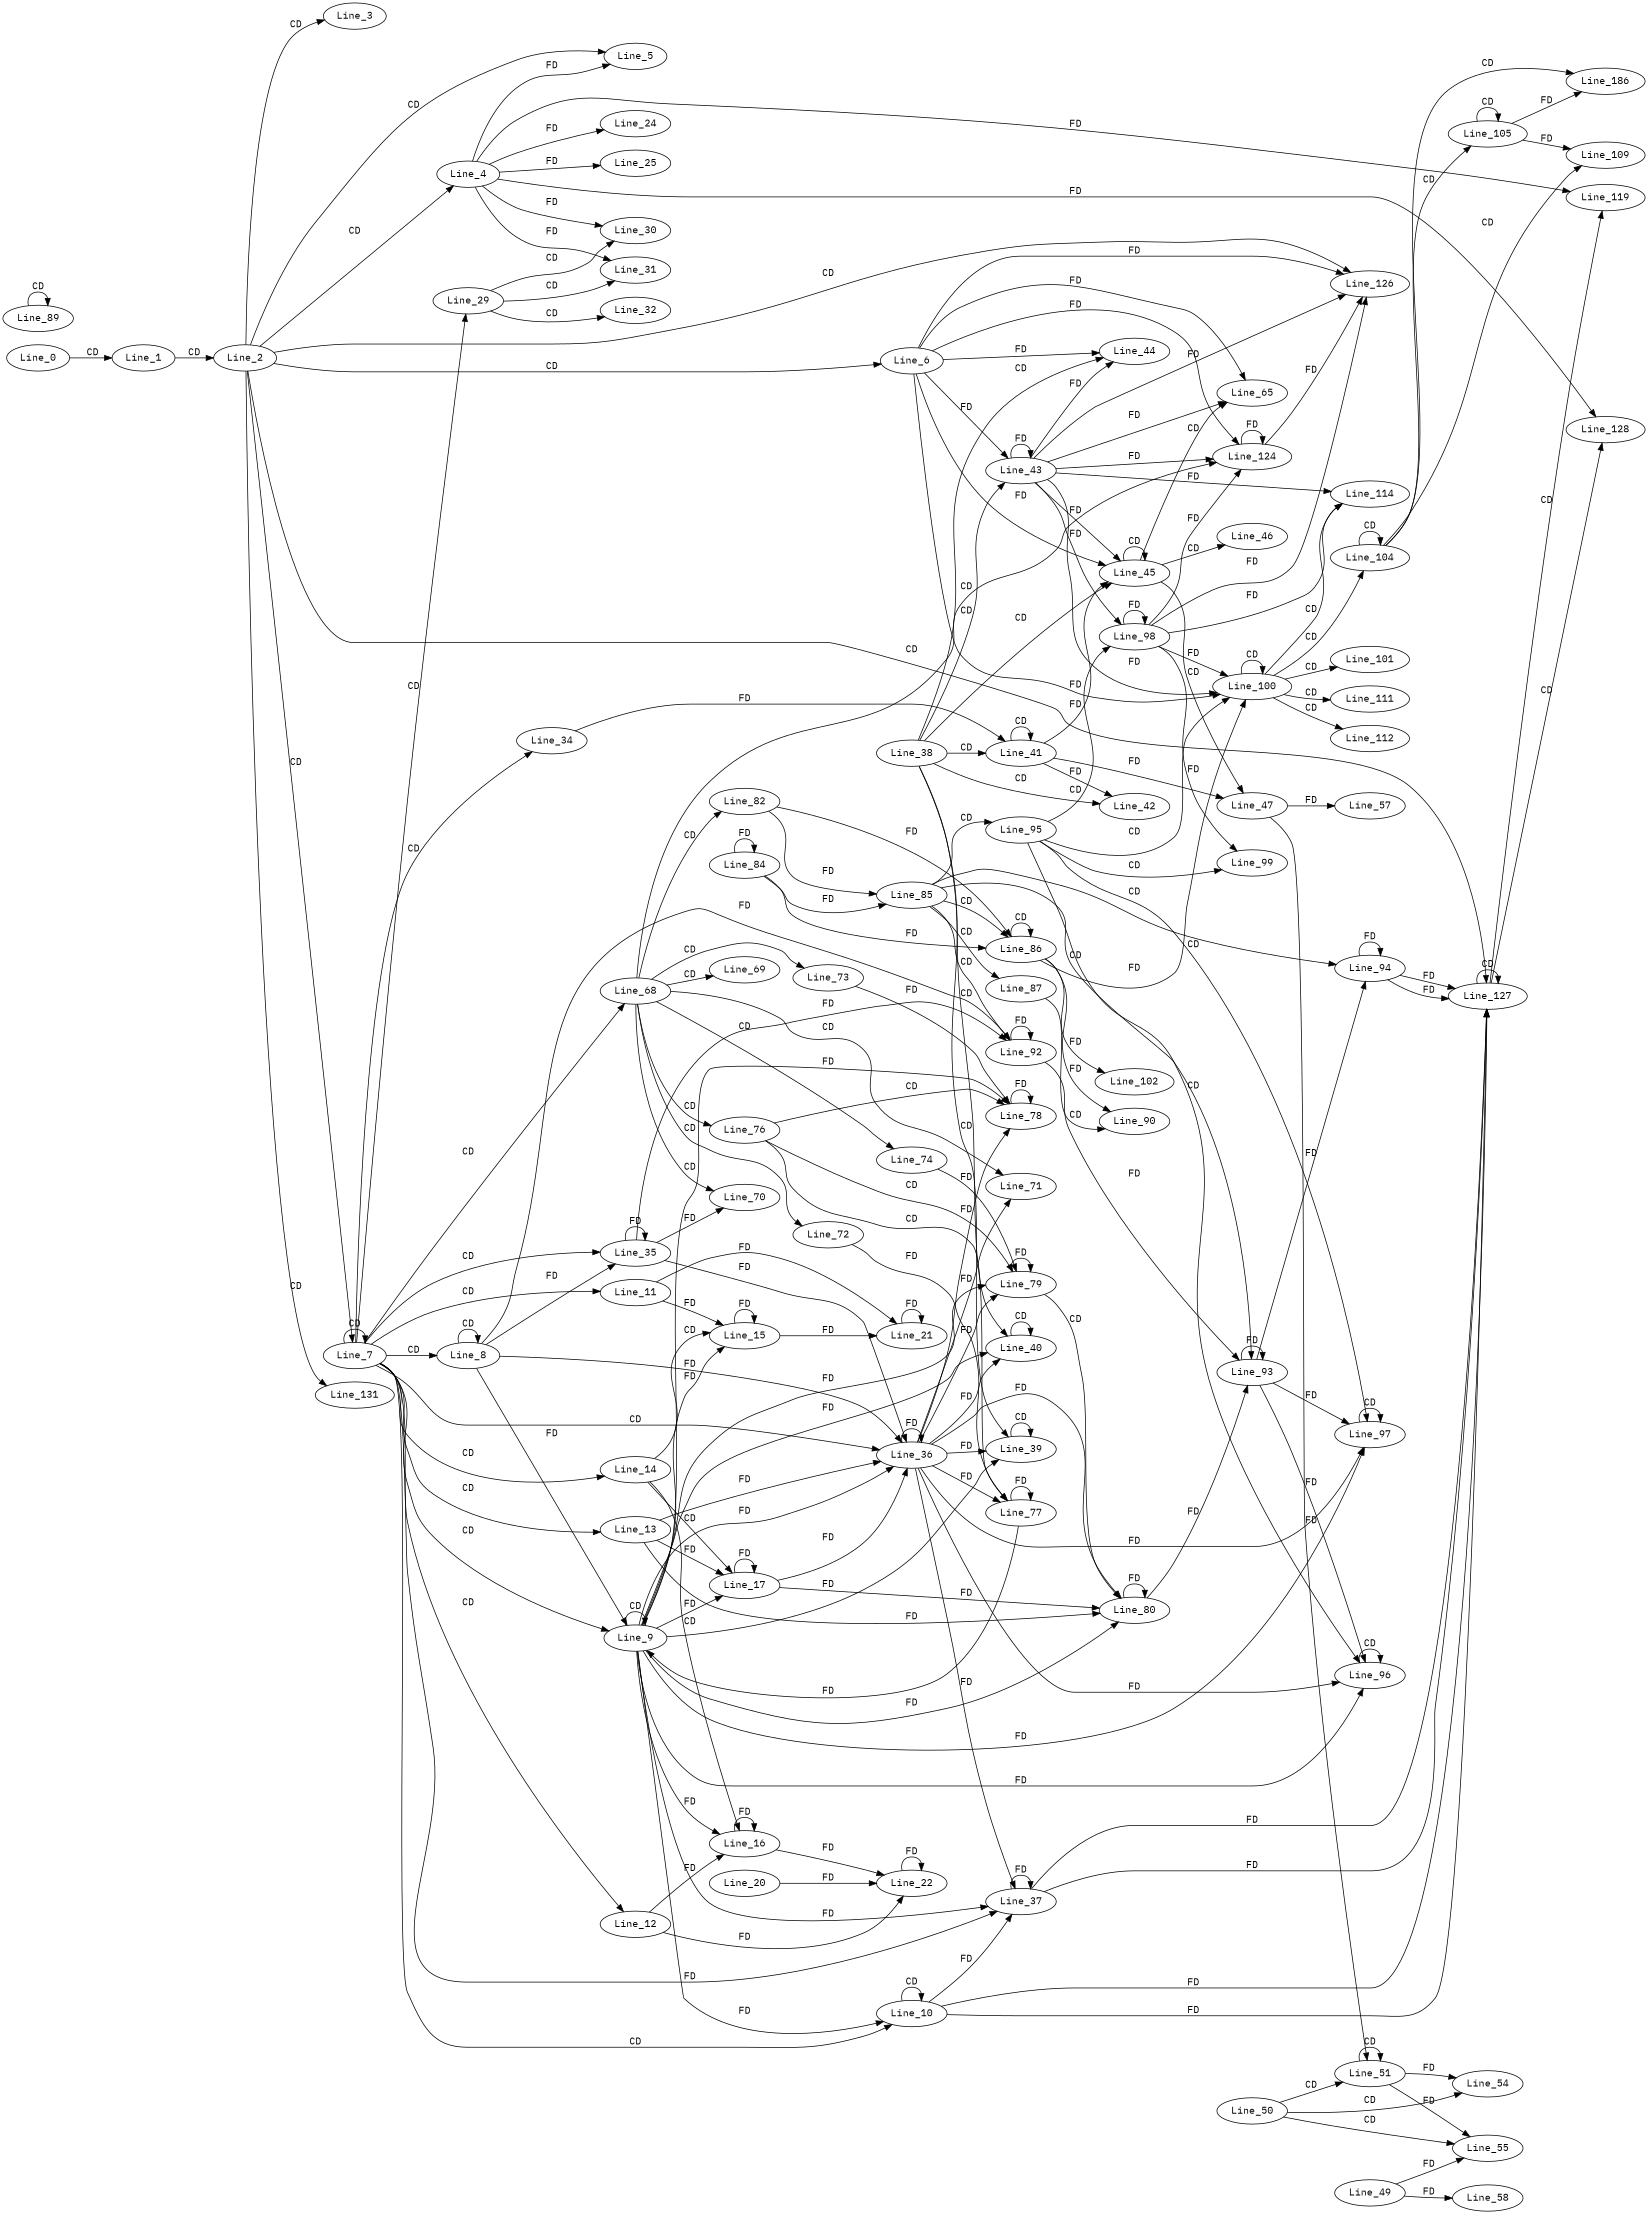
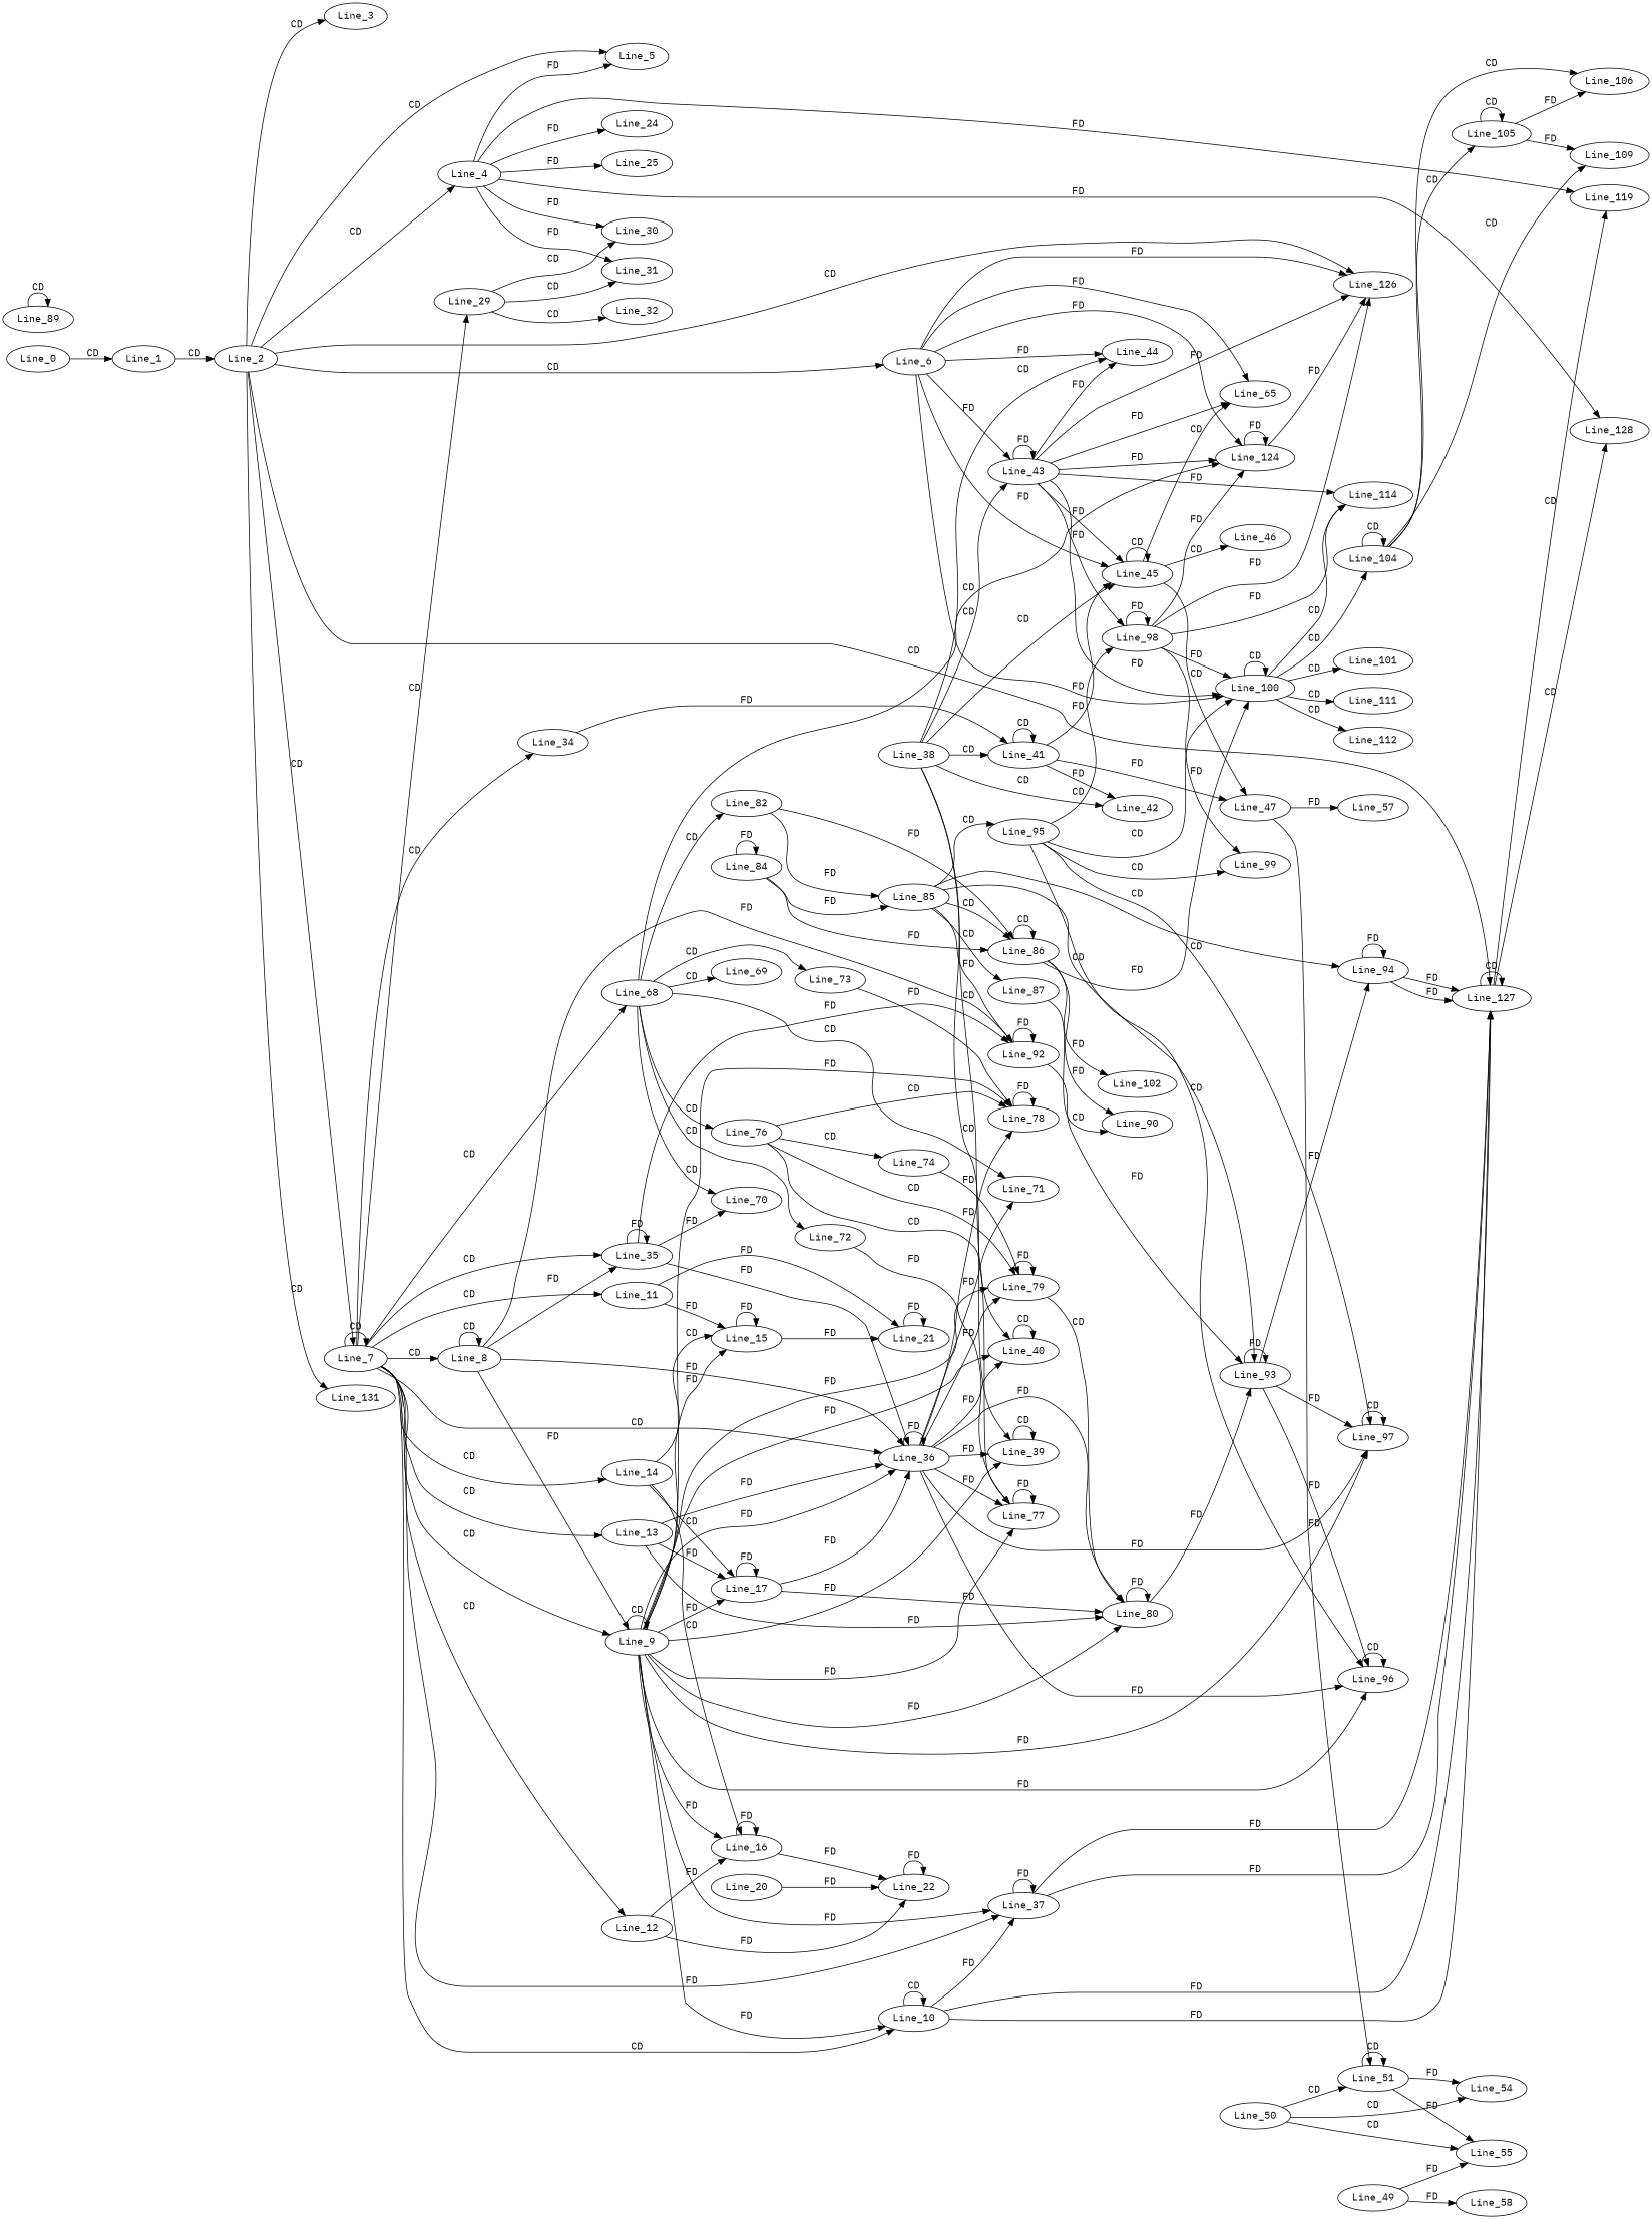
  digraph {
    fontname="IBM Plex Mono"
    rankdir=LR
    node [fontname="IBM Plex Mono"]
    edge [fontname="IBM Plex Mono"]
    Line_0
    Line_1
    Line_2
    Line_3
    Line_4
    Line_5
    Line_6
    Line_7
    Line_126
    Line_127
    Line_131
    Line_24
    Line_25
    Line_30
    Line_31
    Line_128
    n17 [label=Line_119]
    Line_43
    Line_44
    Line_45
    Line_65
    Line_100
    Line_124
    Line_8
    Line_9
    Line_10
    Line_11
    Line_12
    Line_13
    Line_14
    Line_29
    Line_34
    Line_35
    Line_36
    Line_37
    Line_68
    Line_98
    Line_114
    Line_47
    Line_46
    Line_99
    Line_101
    Line_104
    Line_111
    Line_112
    Line_92
    Line_15
    Line_16
    Line_17
    Line_39
    Line_40
    Line_77
    Line_78
    Line_79
    Line_80
    Line_96
    Line_97
    Line_21
    Line_22
    Line_32
    Line_41
    Line_70
    Line_71
    Line_69
    Line_72
    Line_73
    Line_74
    Line_76
    Line_82
    Line_93
    Line_20
    Line_42
    Line_38
    Line_51
    Line_57
    n76 [label=Line_54]
    Line_55
    Line_50
    Line_49
    Line_58
    Line_85
    Line_86
    Line_94
    Line_84
    Line_87
    Line_95
    Line_90
    Line_102
    Line_89
    Line_105
-   Line_106 [label=Line_186]
+   Line_106
    Line_109
    Line_0 -> Line_1 [label=CD]
    Line_1 -> Line_2 [label=CD]
    Line_2 -> Line_3 [label=CD]
    Line_2 -> Line_4 [label=CD]
    Line_2 -> Line_5 [label=CD]
    Line_2 -> Line_6 [label=CD]
    Line_2 -> Line_7 [label=CD]
    Line_2 -> Line_126 [label=CD]
    Line_2 -> Line_127 [label=CD]
    Line_2 -> Line_131 [label=CD]
    Line_4 -> Line_5 [label=FD]
    Line_4 -> Line_24 [label=FD]
    Line_4 -> Line_25 [label=FD]
    Line_4 -> Line_30 [label=FD]
    Line_4 -> Line_31 [label=FD]
    Line_4 -> Line_128 [label=FD]
    Line_4 -> n17 [label=FD]
    Line_6 -> Line_126 [label=FD]
    Line_6 -> Line_43 [label=FD]
    Line_6 -> Line_44 [label=FD]
    Line_6 -> Line_45 [label=FD]
    Line_6 -> Line_65 [label=FD]
    Line_6 -> Line_100 [label=FD]
    Line_6 -> Line_124 [label=FD]
    Line_7 -> Line_7 [label=CD]
    Line_7 -> Line_8 [label=CD]
    Line_7 -> Line_9 [label=CD]
    Line_7 -> Line_10 [label=CD]
    Line_7 -> Line_11 [label=CD]
    Line_7 -> Line_12 [label=CD]
    Line_7 -> Line_13 [label=CD]
    Line_7 -> Line_14 [label=CD]
    Line_7 -> Line_29 [label=CD]
    Line_7 -> Line_34 [label=CD]
    Line_7 -> Line_35 [label=CD]
    Line_7 -> Line_36 [label=CD]
    Line_7 -> Line_37 [label=FD]
    Line_7 -> Line_68 [label=CD]
    Line_127 -> Line_127 [label=CD]
    Line_127 -> Line_128 [label=CD]
    Line_127 -> n17 [label=CD]
    Line_43 -> Line_126 [label=FD]
    Line_43 -> Line_43 [label=FD]
    Line_43 -> Line_44 [label=FD]
    Line_43 -> Line_45 [label=FD]
    Line_43 -> Line_65 [label=FD]
    Line_43 -> Line_100 [label=FD]
    Line_43 -> Line_124 [label=FD]
    Line_43 -> Line_98 [label=FD]
    Line_43 -> Line_114 [label=FD]
    Line_45 -> Line_45 [label=CD]
    Line_45 -> Line_65 [label=CD]
    Line_45 -> Line_47 [label=CD]
    Line_45 -> Line_46 [label=CD]
    Line_100 -> Line_100 [label=CD]
    Line_100 -> Line_114 [label=CD]
    Line_100 -> Line_101 [label=CD]
    Line_100 -> Line_104 [label=CD]
    Line_100 -> Line_111 [label=CD]
    Line_100 -> Line_112 [label=CD]
    Line_124 -> Line_126 [label=FD]
    Line_124 -> Line_124 [label=FD]
    Line_8 -> Line_8 [label=CD]
    Line_8 -> Line_9 [label=FD]
    Line_8 -> Line_35 [label=FD]
    Line_8 -> Line_36 [label=FD]
    Line_8 -> Line_92 [label=FD]
    Line_9 -> Line_9 [label=CD]
    Line_9 -> Line_10 [label=FD]
    Line_9 -> Line_36 [label=FD]
    Line_9 -> Line_37 [label=FD]
    Line_9 -> Line_15 [label=FD]
    Line_9 -> Line_16 [label=FD]
    Line_9 -> Line_17 [label=FD]
    Line_9 -> Line_39 [label=FD]
    Line_9 -> Line_40 [label=FD]
-   Line_77 -> Line_9 [label=FD]
+   Line_9 -> Line_77 [label=FD]
    Line_9 -> Line_78 [label=FD]
    Line_9 -> Line_79 [label=FD]
    Line_9 -> Line_80 [label=FD]
    Line_9 -> Line_96 [label=FD]
    Line_9 -> Line_97 [label=FD]
    Line_10 -> Line_127 [label=FD]
    Line_10 -> Line_127 [label=FD]
    Line_10 -> Line_10 [label=CD]
    Line_10 -> Line_37 [label=FD]
    Line_11 -> Line_15 [label=FD]
    Line_11 -> Line_21 [label=FD]
    Line_12 -> Line_16 [label=FD]
    Line_12 -> Line_22 [label=FD]
    Line_13 -> Line_36 [label=FD]
    Line_13 -> Line_17 [label=FD]
    Line_13 -> Line_80 [label=FD]
    Line_14 -> Line_15 [label=CD]
    Line_14 -> Line_16 [label=CD]
    Line_14 -> Line_17 [label=CD]
    Line_29 -> Line_30 [label=CD]
    Line_29 -> Line_31 [label=CD]
    Line_29 -> Line_32 [label=CD]
    Line_34 -> Line_41 [label=FD]
    Line_35 -> Line_35 [label=FD]
    Line_35 -> Line_36 [label=FD]
    Line_35 -> Line_92 [label=FD]
    Line_35 -> Line_70 [label=FD]
    Line_36 -> Line_36 [label=FD]
-   Line_36 -> Line_37 [label=FD]
    Line_36 -> Line_39 [label=FD]
    Line_36 -> Line_40 [label=FD]
    Line_36 -> Line_77 [label=FD]
    Line_36 -> Line_78 [label=FD]
    Line_36 -> Line_79 [label=FD]
    Line_36 -> Line_80 [label=FD]
    Line_36 -> Line_96 [label=FD]
    Line_36 -> Line_97 [label=FD]
    Line_36 -> Line_71 [label=FD]
    Line_37 -> Line_127 [label=FD]
    Line_37 -> Line_127 [label=FD]
    Line_37 -> Line_37 [label=FD]
    Line_68 -> Line_124 [label=CD]
    Line_68 -> Line_70 [label=CD]
    Line_68 -> Line_71 [label=CD]
    Line_68 -> Line_69 [label=CD]
    Line_68 -> Line_72 [label=CD]
    Line_68 -> Line_73 [label=CD]
-   Line_68 -> Line_74 [label=CD]
+   Line_76 -> Line_74 [label=CD]
    Line_68 -> Line_76 [label=CD]
    Line_68 -> Line_82 [label=CD]
    Line_98 -> Line_126 [label=FD]
    Line_98 -> Line_100 [label=FD]
    Line_98 -> Line_124 [label=FD]
    Line_98 -> Line_98 [label=FD]
    Line_98 -> Line_114 [label=FD]
    Line_98 -> Line_99 [label=FD]
    Line_47 -> Line_51 [label=FD]
    Line_47 -> Line_57 [label=FD]
    Line_104 -> Line_104 [label=CD]
    Line_104 -> Line_105 [label=CD]
    Line_104 -> Line_106 [label=CD]
    Line_104 -> Line_109 [label=CD]
    Line_92 -> Line_92 [label=FD]
    Line_92 -> Line_93 [label=FD]
    Line_15 -> Line_15 [label=FD]
    Line_15 -> Line_21 [label=FD]
    Line_16 -> Line_16 [label=FD]
    Line_16 -> Line_22 [label=FD]
    Line_17 -> Line_36 [label=FD]
    Line_17 -> Line_17 [label=FD]
    Line_17 -> Line_80 [label=FD]
    Line_39 -> Line_39 [label=CD]
    Line_40 -> Line_40 [label=CD]
    Line_77 -> Line_77 [label=FD]
    Line_78 -> Line_78 [label=FD]
    Line_79 -> Line_79 [label=FD]
    Line_79 -> Line_80 [label=CD]
    Line_80 -> Line_80 [label=FD]
    Line_80 -> Line_93 [label=FD]
    Line_96 -> Line_96 [label=CD]
    Line_97 -> Line_97 [label=CD]
    Line_21 -> Line_21 [label=FD]
    Line_22 -> Line_22 [label=FD]
    Line_41 -> Line_45 [label=FD]
    Line_41 -> Line_47 [label=FD]
    Line_41 -> Line_41 [label=CD]
    Line_41 -> Line_42 [label=FD]
    Line_72 -> Line_77 [label=FD]
    Line_73 -> Line_78 [label=FD]
    Line_74 -> Line_79 [label=FD]
    Line_76 -> Line_77 [label=CD]
    Line_76 -> Line_78 [label=CD]
    Line_76 -> Line_79 [label=CD]
    Line_82 -> Line_85 [label=FD]
    Line_82 -> Line_86 [label=FD]
    Line_93 -> Line_96 [label=FD]
    Line_93 -> Line_97 [label=FD]
    Line_93 -> Line_93 [label=FD]
    Line_93 -> Line_94 [label=FD]
    Line_20 -> Line_22 [label=FD]
    Line_38 -> Line_43 [label=CD]
    Line_38 -> Line_44 [label=CD]
    Line_38 -> Line_45 [label=CD]
    Line_38 -> Line_39 [label=CD]
    Line_38 -> Line_40 [label=CD]
    Line_38 -> Line_41 [label=CD]
    Line_38 -> Line_42 [label=CD]
    Line_51 -> Line_51 [label=CD]
    Line_51 -> n76 [label=FD]
    Line_51 -> Line_55 [label=FD]
    Line_50 -> Line_51 [label=CD]
    Line_50 -> n76 [label=CD]
    Line_50 -> Line_55 [label=CD]
    Line_49 -> Line_55 [label=FD]
    Line_49 -> Line_58 [label=FD]
-   Line_85 -> Line_92 [label=CD]
+   Line_85 -> Line_92 [label=FD]
    Line_85 -> Line_93 [label=CD]
    Line_85 -> Line_86 [label=CD]
    Line_85 -> Line_94 [label=CD]
    Line_85 -> Line_87 [label=CD]
    Line_85 -> Line_95 [label=CD]
    Line_86 -> Line_100 [label=FD]
    Line_86 -> Line_86 [label=CD]
    Line_86 -> Line_90 [label=FD]
    Line_86 -> Line_102 [label=FD]
    Line_94 -> Line_127 [label=FD]
    Line_94 -> Line_127 [label=FD]
    Line_94 -> Line_94 [label=FD]
    Line_84 -> Line_85 [label=FD]
    Line_84 -> Line_86 [label=FD]
    Line_84 -> Line_84 [label=FD]
    Line_87 -> Line_90 [label=CD]
    Line_95 -> Line_100 [label=CD]
    Line_95 -> Line_98 [label=CD]
    Line_95 -> Line_99 [label=CD]
    Line_95 -> Line_96 [label=CD]
    Line_95 -> Line_97 [label=CD]
    Line_89 -> Line_89 [label=CD]
    Line_105 -> Line_105 [label=CD]
    Line_105 -> Line_106 [label=FD]
    Line_105 -> Line_109 [label=FD]
  }
